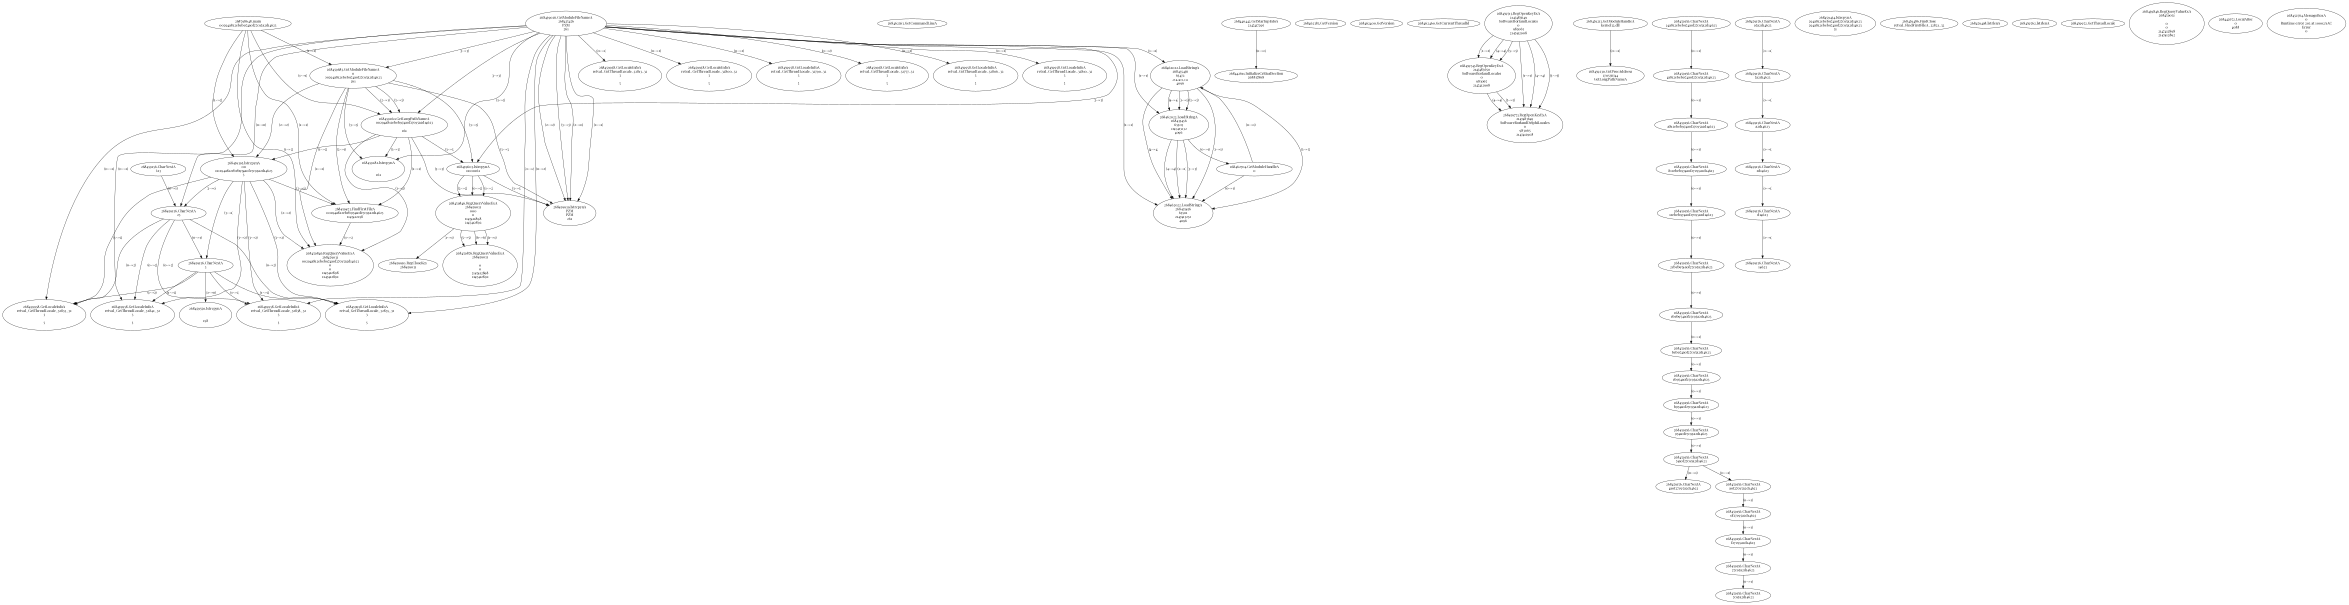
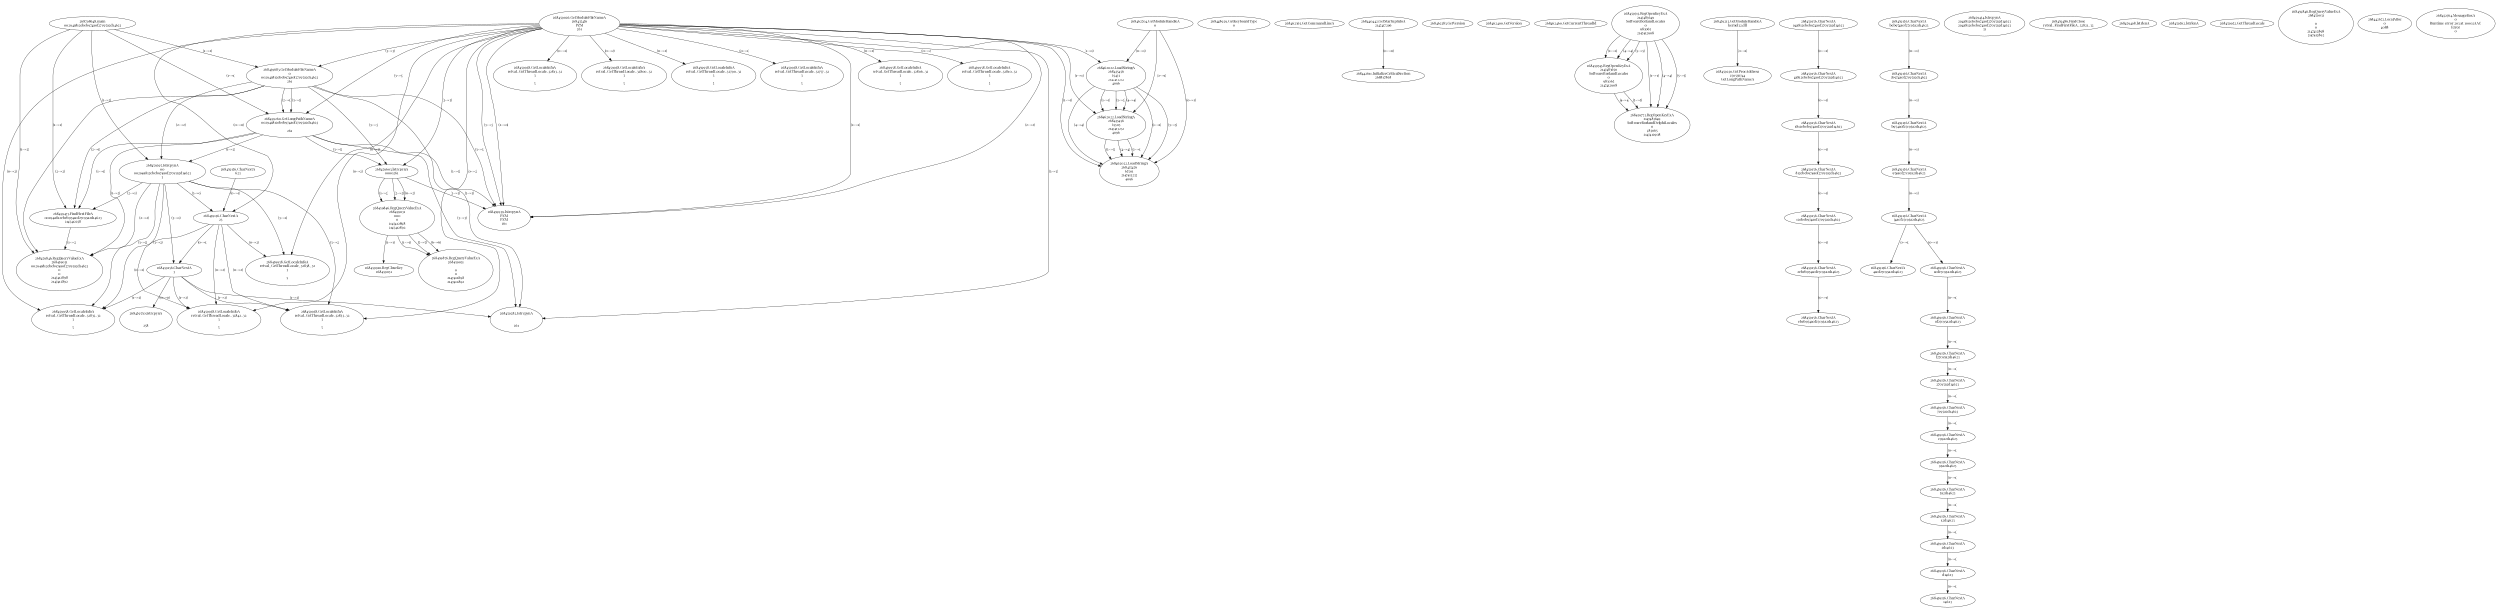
  digraph {
    fontname="Playfair Display"
    node [fontname="Playfair Display"]
    edge [fontname="Playfair Display"]
    n1 [label="268798648.main\n00294a812ebeb974a0f27c95a2d14623"]
    n2 [label="268459683.GetModuleFileNameA\n0\n00294a812ebeb974a0f27c95a2d14623\n261"]
    n3 [label="268459260.GetLongPathNameA\n00294a812ebeb974a0f27c95a2d14623\n\n261"]
    n4 [label="268459395.lstrcpynA\n00\n00294a812ebeb974a0f27c95a2d14623\n3"]
    n5 [label="268459473.FindFirstFileA\n00294a812ebeb974a0f27c95a2d14623\n2147412258"]
    n6 [label="268459846.RegQueryValueExA\n268459031\n00294a812ebeb974a0f27c95a2d14623\n0\n0\n2147412898\n2147412892"]
    n7 [label="268459603.lstrcpynA\n0000261"]
    n8 [label="268459939.lstrcpynA\nPZM\nPZM\n261"]
    n9 [label="268459282.lstrcpynA\n\n\n261"]
    n10 [label="268459156.CharNextA\n23"]
    n11 [label="268459156.CharNextA\n3"]
    n12 [label="268459958.GetLocaleInfoA\nretval_GetThreadLocale_32835_32\n3\n\n5"]
    n13 [label="268459958.GetLocaleInfoA\nretval_GetThreadLocale_32838_32\n3\n\n5"]
    n14 [label="268459958.GetLocaleInfoA\nretval_GetThreadLocale_32853_32\n3\n\n5"]
    n15 [label="268459958.GetLocaleInfoA\nretval_GetThreadLocale_32842_32\n3\n\n5"]
    n16 [label="268462704.GetModuleHandleA\n0"]
    n17 [label="268462022.LoadStringA\n268435456\n65472\n2147413232\n4096"]
    n18 [label="268462022.LoadStringA\n268435456\n65503\n2147413232\n4096"]
    n19 [label="268462022.LoadStringA\n268435456\n65501\n2147413232\n4096"]
    n20 [label="268459026.GetModuleFileNameA\n268435456\nPZM\n261"]
    n21 [label="268459958.GetLocaleInfoA\nretval_GetThreadLocale_32813_32\n3\n\n5"]
    n22 [label="268459958.GetLocaleInfoA\nretval_GetThreadLocale_32800_32\n3\n\n5"]
    n23 [label="268459958.GetLocaleInfoA\nretval_GetThreadLocale_32790_32\n3\n\n5"]
    n24 [label="268459958.GetLocaleInfoA\nretval_GetThreadLocale_32777_32\n3\n\n5"]
    n25 [label="268459958.GetLocaleInfoA\nretval_GetThreadLocale_32806_32\n3\n\n5"]
    n26 [label="268459958.GetLocaleInfoA\nretval_GetThreadLocale_32810_32\n3\n\n5"]
+   n27 [label="268448929.GetKeyboardType\n0"]
    n28 [label="268462363.GetCommandLineA\n"]
    n29 [label="268440442.GetStartupInfoA\n2147417296"]
    n30 [label="268442611.InitializeCriticalSection\n268817868"]
    n31 [label="268462383.GetVersion\n"]
    n32 [label="268462400.GetVersion\n"]
    n33 [label="268462460.GetCurrentThreadId\n"]
    n34 [label="268459550.lstrcpynA\n\n\n258"]
    n35 [label="268459846.RegQueryValueExA\n268459031\n000\n0\n2147412898\n2147412892"]
    n36 [label="268459713.RegOpenKeyExA\n2147483649\nSoftware\Borland\Locales\n0\n983065\n2147412908"]
    n37 [label="268459743.RegOpenKeyExA\n2147483650\nSoftware\Borland\Locales\n0\n983065\n2147412908"]
    n38 [label="268459773.RegOpenKeyExA\n2147483649\nSoftware\Borland\Delphi\Locales\n0\n983065\n2147412908"]
    n39 [label="268459213.GetModuleHandleA\nkernel32.dll"]
    n40 [label="268459230.GetProcAddress\n270536744\nGetLongPathNameA"]
    n41 [label="268459156.CharNextA\n94a812ebeb974a0f27c95a2d14623"]
    n42 [label="268459156.CharNextA\n4a812ebeb974a0f27c95a2d14623"]
    n43 [label="268459156.CharNextA\na812ebeb974a0f27c95a2d14623"]
    n44 [label="268459156.CharNextA\n812ebeb974a0f27c95a2d14623"]
    n45 [label="268459156.CharNextA\n12ebeb974a0f27c95a2d14623"]
    n46 [label="268459156.CharNextA\n2ebeb974a0f27c95a2d14623"]
    n47 [label="268459156.CharNextA\nebeb974a0f27c95a2d14623"]
    n48 [label="268459156.CharNextA\nbeb974a0f27c95a2d14623"]
    n49 [label="268459156.CharNextA\neb974a0f27c95a2d14623"]
    n50 [label="268459156.CharNextA\nb974a0f27c95a2d14623"]
    n51 [label="268459156.CharNextA\n974a0f27c95a2d14623"]
    n52 [label="268459156.CharNextA\n74a0f27c95a2d14623"]
    n53 [label="268459156.CharNextA\n4a0f27c95a2d14623"]
    n54 [label="268459156.CharNextA\na0f27c95a2d14623"]
    n55 [label="268459156.CharNextA\n0f27c95a2d14623"]
    n56 [label="268459156.CharNextA\nf27c95a2d14623"]
    n57 [label="268459156.CharNextA\n27c95a2d14623"]
    n58 [label="268459156.CharNextA\n7c95a2d14623"]
+   n59 [label="268459156.CharNextA\nc95a2d14623"]
    n60 [label="268459156.CharNextA\n95a2d14623"]
    n61 [label="268459156.CharNextA\n5a2d14623"]
    n62 [label="268459156.CharNextA\na2d14623"]
    n63 [label="268459156.CharNextA\n2d14623"]
    n64 [label="268459156.CharNextA\nd14623"]
    n65 [label="268459156.CharNextA\n14623"]
    n66 [label="268459156.CharNextA\n623"]
    n67 [label="268459454.lstrcpynA\n294a812ebeb974a0f27c95a2d14623\n294a812ebeb974a0f27c95a2d14623\n31"]
    n68 [label="268459486.FindClose\nretval_FindFirstFileA_32821_32"]
    n69 [label="268459498.lstrlenA\n"]
    n70 [label="268459562.lstrlenA\n"]
    n71 [label="268459910.RegCloseKey\n268459031"]
    n72 [label="268459876.RegQueryValueExA\n268459031\n\n0\n0\n2147412898\n2147412892"]
    n73 [label="268459952.GetThreadLocale\n"]
    n74 [label="268459846.RegQueryValueExA\n268459031\n\n0\n0\n2147412898\n2147412892"]
    n75 [label="268442672.LocalAlloc\n0\n4088"]
    n76 [label="268452764.MessageBoxA\n0\nRuntime error 203 at 10002AAC\nError\n0"]
    n1 -> n2 [label="(1-->2)"]
    n1 -> n3 [label="(1-->1)"]
    n1 -> n4 [label="(1-->2)"]
    n1 -> n5 [label="(1-->1)"]
    n1 -> n6 [label="(1-->2)"]
    n2 -> n3 [label="(2-->1)"]
    n2 -> n3 [label="(3-->3)"]
    n2 -> n4 [label="(2-->2)"]
    n2 -> n5 [label="(2-->1)"]
    n2 -> n6 [label="(2-->2)"]
    n2 -> n7 [label="(3-->3)"]
    n2 -> n8 [label="(3-->3)"]
    n2 -> n9 [label="(3-->3)"]
    n3 -> n4 [label="(1-->2)"]
    n3 -> n5 [label="(1-->1)"]
    n3 -> n6 [label="(1-->2)"]
    n3 -> n7 [label="(3-->3)"]
    n3 -> n8 [label="(3-->3)"]
    n3 -> n9 [label="(3-->3)"]
    n4 -> n5 [label="(2-->1)"]
    n4 -> n6 [label="(2-->2)"]
    n4 -> n10 [label="(3-->0)"]
    n4 -> n11 [label="(3-->1)"]
    n4 -> n12 [label="(3-->2)"]
    n4 -> n13 [label="(3-->2)"]
    n4 -> n14 [label="(3-->2)"]
    n4 -> n15 [label="(3-->2)"]
    n5 -> n6 [label="(1-->2)"]
    n7 -> n8 [label="(3-->3)"]
    n7 -> n35 [label="(1-->2)"]
    n7 -> n35 [label="(2-->2)"]
    n7 -> n35 [label="(0-->2)"]
    n10 -> n11 [label="(0-->1)"]
    n10 -> n12 [label="(0-->2)"]
    n10 -> n13 [label="(0-->2)"]
    n10 -> n14 [label="(0-->2)"]
    n10 -> n15 [label="(0-->2)"]
    n11 -> n12 [label="(1-->2)"]
-   n11 -> n13 [label="(1-->2)"]
+   n11 -> n9 [label="(1-->2)"]
    n11 -> n14 [label="(1-->2)"]
    n11 -> n15 [label="(1-->2)"]
    n11 -> n34 [label="(0-->0)"]
    n16 -> n17 [label="(0-->1)"]
-   n18 -> n16 [label="(0-->1)"]
+   n16 -> n18 [label="(0-->1)"]
    n16 -> n19 [label="(0-->1)"]
    n17 -> n18 [label="(1-->1)"]
    n17 -> n18 [label="(3-->3)"]
    n17 -> n18 [label="(4-->4)"]
    n17 -> n19 [label="(1-->1)"]
    n17 -> n19 [label="(3-->3)"]
    n17 -> n19 [label="(4-->4)"]
    n18 -> n19 [label="(1-->1)"]
    n18 -> n19 [label="(3-->3)"]
    n18 -> n19 [label="(4-->4)"]
    n20 -> n2 [label="(3-->3)"]
    n20 -> n3 [label="(3-->3)"]
    n20 -> n7 [label="(3-->3)"]
    n20 -> n8 [label="(2-->1)"]
    n20 -> n8 [label="(2-->2)"]
    n20 -> n8 [label="(3-->3)"]
    n20 -> n8 [label="(2-->0)"]
    n20 -> n9 [label="(3-->3)"]
    n20 -> n10 [label="(0-->0)"]
    n20 -> n12 [label="(0-->2)"]
    n20 -> n13 [label="(0-->2)"]
    n20 -> n14 [label="(0-->2)"]
    n20 -> n15 [label="(0-->2)"]
    n20 -> n17 [label="(1-->1)"]
    n20 -> n18 [label="(1-->1)"]
    n20 -> n19 [label="(1-->1)"]
    n20 -> n21 [label="(0-->2)"]
    n20 -> n22 [label="(0-->2)"]
    n20 -> n23 [label="(0-->2)"]
    n20 -> n24 [label="(0-->2)"]
    n20 -> n25 [label="(0-->2)"]
    n20 -> n26 [label="(0-->2)"]
    n29 -> n30 [label="(0-->0)"]
    n35 -> n71 [label="(1-->1)"]
    n35 -> n72 [label="(1-->1)"]
    n35 -> n72 [label="(5-->5)"]
    n35 -> n72 [label="(6-->6)"]
    n36 -> n37 [label="(2-->2)"]
    n36 -> n37 [label="(4-->4)"]
    n36 -> n37 [label="(5-->5)"]
    n36 -> n38 [label="(1-->1)"]
    n36 -> n38 [label="(4-->4)"]
    n36 -> n38 [label="(5-->5)"]
    n37 -> n38 [label="(4-->4)"]
    n37 -> n38 [label="(5-->5)"]
    n39 -> n40 [label="(0-->1)"]
    n41 -> n42 [label="(0-->1)"]
    n42 -> n43 [label="(0-->1)"]
    n43 -> n44 [label="(0-->1)"]
    n44 -> n45 [label="(0-->1)"]
    n45 -> n46 [label="(0-->1)"]
    n46 -> n47 [label="(0-->1)"]
-   n47 -> n48 [label="(0-->1)"]
    n48 -> n49 [label="(0-->1)"]
    n49 -> n50 [label="(0-->1)"]
    n50 -> n51 [label="(0-->1)"]
    n51 -> n52 [label="(0-->1)"]
    n52 -> n53 [label="(0-->1)"]
    n52 -> n54 [label="(0-->1)"]
    n54 -> n55 [label="(0-->1)"]
    n55 -> n56 [label="(0-->1)"]
    n56 -> n57 [label="(0-->1)"]
    n57 -> n58 [label="(0-->1)"]
+   n58 -> n59 [label="(0-->1)"]
+   n59 -> n60 [label="(0-->1)"]
    n60 -> n61 [label="(0-->1)"]
    n61 -> n62 [label="(0-->1)"]
    n62 -> n63 [label="(0-->1)"]
    n63 -> n64 [label="(0-->1)"]
    n64 -> n65 [label="(0-->1)"]
    n66 -> n10 [label="(0-->1)"]
  }
